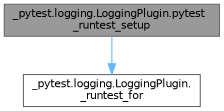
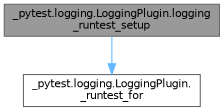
  digraph {
    rankdir=TB
    node [fontname=Helvetica fontsize=10 shape=box style=filled]
-   n1 [color=gray40 fillcolor=grey60 fontcolor=black height=0.2 label="_pytest.logging.LoggingPlugin.pytest\l_runtest_setup" width=0.4]
+   n1 [color=gray40 fillcolor=grey60 fontcolor=black height=0.2 label="_pytest.logging.LoggingPlugin.logging\l_runtest_setup" width=0.4]
    n2 [color=grey40 fillcolor=white height=0.2 label="_pytest.logging.LoggingPlugin.\l_runtest_for" width=0.4]
    n1 -> n2 [color=steelblue1 fontname=Helvetica fontsize=10 labelfontname=Helvetica labelfontsize=10 style=solid]
  }
